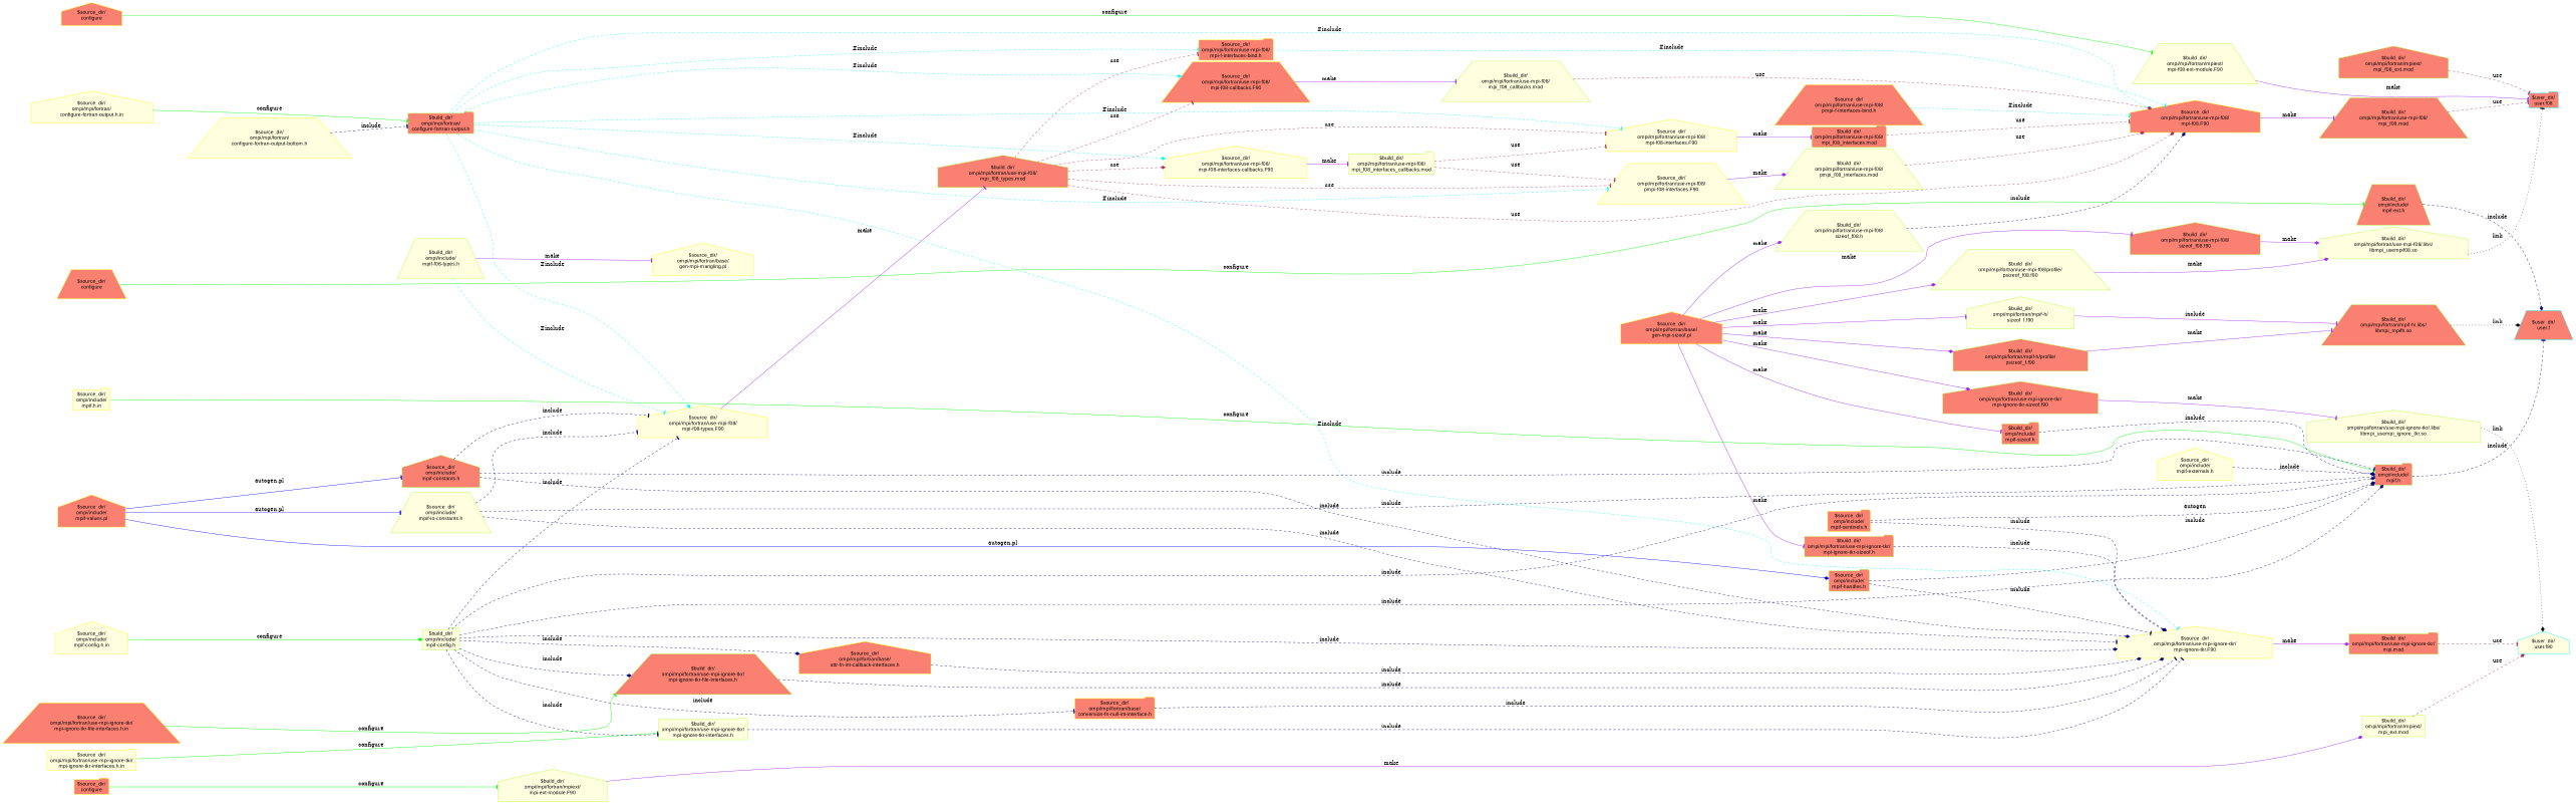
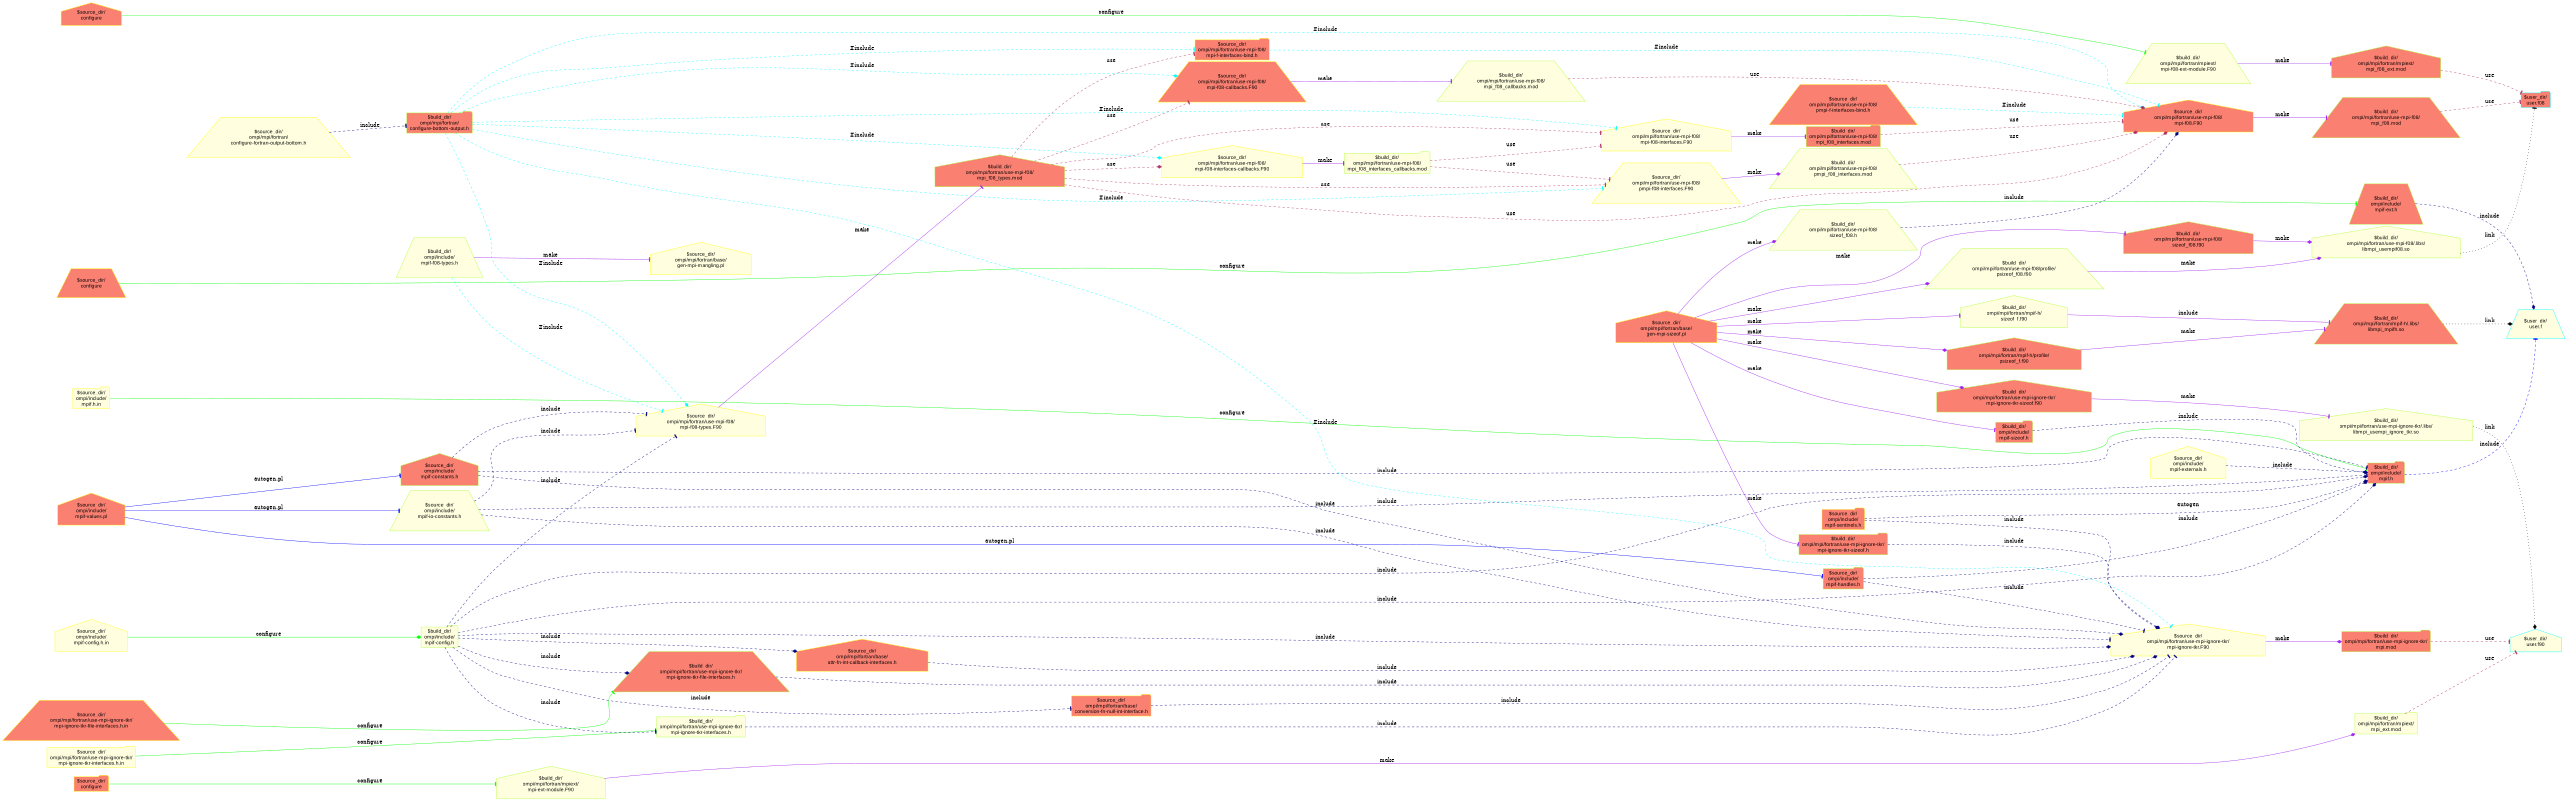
  digraph {
    rankdir=LR
    node [color=greenyellow fillcolor=salmon fontname=Arial shape=house style=filled]
    edge [arrowhead=tee color=navy style=dashed]
    n1 [color=yellow label="$source_dir/\nompi/include/\nmpif-values.pl"]
    n2 [color=yellow label="$source_dir/\nconfigure" shape=trapezium]
    n3 [color=yellow label="$source_dir/\nconfigure" shape=folder]
    n4 [color=yellow label="$source_dir/\nconfigure"]
    n5 [color=yellow fillcolor=lightyellow label="$source_dir/\nompi/include/\nmpif-config.h.in"]
    n6 [color=yellow fillcolor=lightyellow label="$source_dir/\nompi/include/\nmpif.h.in" shape=folder]
-   n7 [color=yellow fillcolor=lightyellow label="$source_dir/\nompi/mpi/fortran/\nconfigure-fortran-output.h.in"]
    n8 [color=yellow fillcolor=lightyellow label="$source_dir/\nompi/mpi/fortran/use-mpi-ignore-tkr/\nmpi-ignore-tkr-interfaces.h.in" shape=folder]
    n9 [color=yellow label="$source_dir/\nompi/mpi/fortran/use-mpi-ignore-tkr/\nmpi-ignore-tkr-file-interfaces.h.in" shape=trapezium]
    n10 [label="$build_dir/\nompi/include/\nmpif.h" shape=folder]
    n11 [label="$build_dir/\nompi/include/\nmpif-ext.h" shape=trapezium]
    n12 [label="$build_dir/\nompi/mpi/fortran/use-mpi-ignore-tkr/\nmpi.mod" shape=folder]
    n13 [label="$build_dir/\nompi/mpi/fortran/use-mpi-f08/\nmpi_f08.mod" shape=trapezium]
    n14 [fillcolor=lightyellow label="$build_dir/\nompi/mpi/fortran/mpiext/\nmpi_ext.mod" shape=folder]
    n15 [label="$build_dir/\nompi/mpi/fortran/mpiext/\nmpi_f08_ext.mod"]
    n16 [label="$build_dir/\nompi/mpi/fortran/mpif-h/.libs/\nlibmpi_mpifh.so" shape=trapezium]
    n17 [fillcolor=lightyellow label="$build_dir/\nompi/mpi/fortran/use-mpi-f08/.libs/\nlibmpi_usempif08.so"]
    n18 [fillcolor=lightyellow label="$build_dir/\nompi/mpi/fortran/use-mpi-ignore-tkr/.libs/\nlibmpi_usempi_ignore_tkr.so"]
-   n19 [color=aqua label="$user_dir/\nuser.f" shape=trapezium]
+   n19 [color=aqua fillcolor=lightyellow label="$user_dir/\nuser.f" shape=trapezium]
    n20 [color=aqua fillcolor=lightyellow label="$user_dir/\nuser.f90"]
    n21 [color=aqua label="$user_dir/\nuser.f08" shape=folder]
    n22 [label="$source_dir/\nompi/include/\nmpif-constants.h"]
    n23 [label="$source_dir/\nompi/include/\nmpif-handles.h" shape=folder]
    n24 [fillcolor=lightyellow label="$source_dir/\nompi/include/\nmpif-io-constants.h" shape=trapezium]
    n25 [fillcolor=lightyellow label="$build_dir/\nompi/mpi/fortran/mpiext/\nmpi-ext-module.F90"]
    n26 [fillcolor=lightyellow label="$build_dir/\nompi/mpi/fortran/mpiext/\nmpi-f08-ext-module.F90" shape=trapezium]
    n27 [fillcolor=lightyellow label="$build_dir/\nompi/include/\nmpif-config.h" shape=folder]
-   n28 [label="$build_dir/\nompi/mpi/fortran/\nconfigure-fortran-output.h" shape=folder]
+   n28 [label="$build_dir/\nompi/mpi/fortran/\nconfigure-bottom-output.h" shape=folder]
    n29 [fillcolor=lightyellow label="$build_dir/\nompi/mpi/fortran/use-mpi-ignore-tkr/\nmpi-ignore-tkr-interfaces.h" shape=folder]
    n30 [label="$build_dir/\nompi/mpi/fortran/use-mpi-ignore-tkr/\nmpi-ignore-tkr-file-interfaces.h" shape=trapezium]
    n31 [color=yellow fillcolor=lightyellow label="$source_dir/\nompi/mpi/fortran/use-mpi-ignore-tkr/\nmpi-ignore-tkr.F90"]
    n32 [color=yellow fillcolor=lightyellow label="$source_dir/\nompi/mpi/fortran/use-mpi-f08/\nmpi-f08-types.F90"]
    n33 [color=yellow label="$source_dir/\nompi/mpi/fortran/base/\ngen-mpi-sizeof.pl"]
    n34 [label="$build_dir/\nompi/include/\nmpif-sizeof.h" shape=folder]
    n35 [label="$build_dir/\nompi/mpi/fortran/mpif-h/profile/\npsizeof_f.f90"]
    n36 [fillcolor=lightyellow label="$build_dir/\nompi/mpi/fortran/mpif-h/\nsizeof_f.f90"]
    n37 [label="$build_dir/\nompi/mpi/fortran/use-mpi-ignore-tkr/\nmpi-ignore-tkr-sizeof.h" shape=folder]
    n38 [label="$build_dir/\nompi/mpi/fortran/use-mpi-ignore-tkr/\nmpi-ignore-tkr-sizeof.f90"]
    n39 [fillcolor=lightyellow label="$build_dir/\nompi/mpi/fortran/use-mpi-f08/\nsizeof_f08.h" shape=trapezium]
    n40 [fillcolor=lightyellow label="$build_dir/\nompi/mpi/fortran/use-mpi-f08/profile/\npsizeof_f08.f90" shape=trapezium]
    n41 [label="$build_dir/\nompi/mpi/fortran/use-mpi-f08/\nsizeof_f08.f90"]
    n42 [color=yellow label="$source_dir/\nompi/mpi/fortran/use-mpi-f08/\nmpi-f08.F90"]
    n43 [color=yellow fillcolor=lightyellow label="$source_dir/\nompi/mpi/fortran/base/\ngen-mpi-mangling.pl"]
    n44 [fillcolor=lightyellow label="$build_dir/\nompi/include/\nmpif-f08-types.h" shape=trapezium]
    n45 [color=yellow label="$source_dir/\nompi/mpi/fortran/base/\nattr-fn-int-callback-interfaces.h"]
    n46 [color=yellow label="$source_dir/\nompi/mpi/fortran/base/\nconversion-fn-null-int-interface.h" shape=folder]
    n47 [color=yellow fillcolor=lightyellow label="$source_dir/\nompi/include/\nmpif-externals.h"]
    n48 [color=yellow label="$source_dir/\nompi/include/\nmpif-sentinels.h" shape=folder]
    n49 [color=yellow label="$source_dir/\nompi/mpi/fortran/use-mpi-f08/\nmpi-f-interfaces-bind.h" shape=folder]
    n50 [color=yellow fillcolor=lightyellow label="$source_dir/\nompi/mpi/fortran/use-mpi-f08/\npmpi-f08-interfaces.F90" shape=trapezium]
    n51 [color=yellow fillcolor=lightyellow label="$source_dir/\nompi/mpi/fortran/use-mpi-f08/\nmpi-f08-interfaces-callbacks.F90"]
    n52 [color=yellow fillcolor=lightyellow label="$source_dir/\nompi/mpi/fortran/use-mpi-f08/\nmpi-f08-interfaces.F90"]
    n53 [color=yellow label="$source_dir/\nompi/mpi/fortran/use-mpi-f08/\nmpi-f08-callbacks.F90" shape=trapezium]
    n54 [color=yellow fillcolor=lightyellow label="$source_dir/\nompi/mpi/fortran/\nconfigure-fortran-output-bottom.h" shape=trapezium]
    n55 [color=yellow label="$source_dir/\nompi/mpi/fortran/use-mpi-f08/\npmpi-f-interfaces-bind.h" shape=trapezium]
    n56 [fillcolor=lightyellow label="$build_dir/\nompi/mpi/fortran/use-mpi-f08/\npmpi_f08_interfaces.mod" shape=trapezium]
    n57 [fillcolor=lightyellow label="$build_dir/\nompi/mpi/fortran/use-mpi-f08/\nmpi_f08_interfaces_callbacks.mod" shape=folder]
    n58 [label="$build_dir/\nompi/mpi/fortran/use-mpi-f08/\nmpi_f08_types.mod"]
    n59 [label="$build_dir/\nompi/mpi/fortran/use-mpi-f08/\nmpi_f08_interfaces.mod" shape=folder]
    n60 [fillcolor=lightyellow label="$build_dir/\nompi/mpi/fortran/use-mpi-f08/\nmpi_f08_callbacks.mod" shape=trapezium]
    subgraph sub_1 {
      rank=source
      n1
    }
    subgraph sub_2 {
      rank=source
      n2
      n3
      n4
      n5
      n6
-     n7
      n8
      n9
    }
    subgraph sub_3 {
      rank=same
      n10
      n11
      n12
      n13
      n14
      n15
      n16
      n17
      n18
    }
    subgraph sub_4 {
      rank=same
      n19
      n20
      n21
    }
    n1 -> n22 [color=blue label="autogen.pl" style=solid]
-   n1 -> n23 [arrowhead=diamond color=blue label="autogen.pl" style=solid]
+   n1 -> n23 [color=blue label="autogen.pl" style=solid]
    n1 -> n24 [color=blue label="autogen.pl" style=solid]
    n2 -> n11 [color=green label=configure style=solid]
    n3 -> n25 [color=green label=configure style=solid]
    n4 -> n26 [color=green label=configure style=solid]
    n5 -> n27 [arrowhead=diamond color=green label=configure style=solid]
    n6 -> n10 [color=green label=configure style=solid]
-   n7 -> n28 [color=green label=configure style=solid]
    n8 -> n29 [color=green label=configure style=solid]
    n9 -> n30 [color=green label=configure style=solid]
-   n10 -> n19 [label=include]
+   n10 -> n19 [color=blue label=include]
    n11 -> n19 [arrowhead=diamond label=include]
    n12 -> n20 [color=maroon label=use]
    n13 -> n21 [color=maroon label=use]
-   n14 -> n20 [arrowhead=diamond color=maroon label=use]
+   n14 -> n20 [color=maroon label=use]
    n15 -> n21 [color=maroon label=use]
    n16 -> n19 [arrowhead=diamond color=black label=link style=dotted]
    n17 -> n21 [color=black label=link style=dotted]
    n18 -> n20 [arrowhead=diamond color=black label=link style=dotted]
    n22 -> n10 [label=include]
    n22 -> n31 [arrowhead=diamond label=include]
    n22 -> n32 [label=include]
    n23 -> n10 [arrowhead=diamond label=include]
    n23 -> n31 [label=include]
    n24 -> n10 [label=include]
    n24 -> n31 [label=include]
    n24 -> n32 [label=include]
    n25 -> n14 [arrowhead=diamond color=purple label=make style=solid]
-   n26 -> n21 [color=purple label=make style=solid]
+   n26 -> n15 [color=purple label=make style=solid]
    n27 -> n10 [arrowhead=diamond label=include]
    n27 -> n10 [arrowhead=diamond label=include]
    n27 -> n29 [label=include]
    n27 -> n30 [arrowhead=diamond label=include]
    n27 -> n31 [arrowhead=diamond label=include]
    n27 -> n32 [label=include]
    n27 -> n45 [arrowhead=diamond label=include]
    n27 -> n46 [label=include]
    n28 -> n31 [color=cyan label="#include"]
    n28 -> n32 [arrowhead=diamond color=cyan label="#include"]
    n28 -> n42 [arrowhead=diamond color=cyan label="#include"]
    n28 -> n49 [color=cyan label="#include"]
    n28 -> n50 [color=cyan label="#include"]
    n28 -> n51 [arrowhead=diamond color=cyan label="#include"]
    n28 -> n52 [color=cyan label="#include"]
    n28 -> n53 [arrowhead=diamond color=cyan label="#include"]
    n29 -> n31 [label=include]
    n30 -> n31 [arrowhead=diamond label=include]
    n31 -> n12 [arrowhead=diamond color=purple label=make style=solid]
    n32 -> n58 [color=purple label=make style=solid]
    n33 -> n34 [color=purple label=make style=solid]
    n33 -> n35 [arrowhead=diamond color=purple label=make style=solid]
    n33 -> n36 [color=purple label=make style=solid]
    n33 -> n37 [color=purple label=make style=solid]
    n33 -> n38 [arrowhead=diamond color=purple label=make style=solid]
    n33 -> n39 [arrowhead=diamond color=purple label=make style=solid]
    n33 -> n40 [arrowhead=diamond color=purple label=make style=solid]
    n33 -> n41 [color=purple label=make style=solid]
    n34 -> n10 [arrowhead=diamond label=include]
    n35 -> n16 [color=purple label=make style=solid]
    n36 -> n16 [color=purple label=include style=solid]
    n37 -> n31 [arrowhead=diamond label=include]
    n38 -> n18 [color=purple label=make style=solid]
    n39 -> n42 [arrowhead=diamond label=include]
    n40 -> n17 [arrowhead=diamond color=purple label=make style=solid]
    n41 -> n17 [arrowhead=diamond color=purple label=make style=solid]
    n42 -> n13 [color=purple label=make style=solid]
    n44 -> n32 [color=cyan label="#include"]
    n44 -> n43 [color=purple label=make style=solid]
    n45 -> n31 [arrowhead=diamond label=include]
    n46 -> n31 [label=include]
    n47 -> n10 [arrowhead=diamond label=include]
    n48 -> n10 [arrowhead=diamond label=autogen]
    n48 -> n31 [arrowhead=diamond label=include]
    n49 -> n42 [color=cyan label="#include"]
    n50 -> n56 [arrowhead=diamond color=purple label=make style=solid]
    n51 -> n57 [color=purple label=make style=solid]
    n52 -> n59 [color=purple label=make style=solid]
    n53 -> n60 [color=purple label=make style=solid]
    n54 -> n28 [label=include]
    n55 -> n42 [color=cyan label="#include"]
    n56 -> n42 [arrowhead=diamond color=maroon label=use]
    n57 -> n50 [color=maroon label=use]
    n57 -> n52 [color=maroon label=use]
    n58 -> n42 [arrowhead=diamond color=maroon label=use]
    n58 -> n49 [color=maroon label=use]
    n58 -> n50 [color=maroon label=use]
    n58 -> n51 [arrowhead=diamond color=maroon label=use]
    n58 -> n52 [color=maroon label=use]
    n58 -> n53 [color=maroon label=use]
    n59 -> n42 [color=maroon label=use]
    n60 -> n42 [arrowhead=diamond color=maroon label=use]
  }
